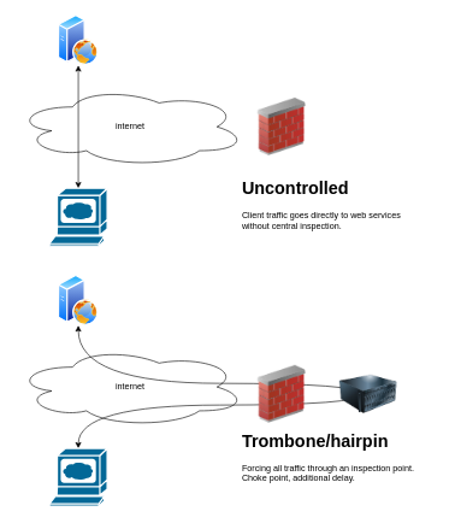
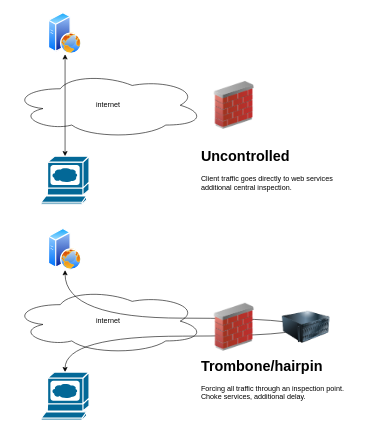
  <mxCell id="0" />
  <mxCell id="1" parent="0" />
  <mxCell id="2" value="internet" style="ellipse;shape=cloud;whiteSpace=wrap;html=1;fontSize=12;" vertex="1" parent="1"><mxGeometry x="20" y="120" width="320" height="110" as="geometry" /></mxCell>
  <mxCell id="3" value="internet" style="ellipse;shape=cloud;whiteSpace=wrap;html=1;fontSize=12;" vertex="1" parent="1"><mxGeometry x="20" y="480" width="320" height="110" as="geometry" /></mxCell>
  <mxCell id="4" value="" style="aspect=fixed;perimeter=ellipsePerimeter;html=1;align=center;shadow=0;dashed=0;spacingTop=3;image;image=img/lib/active_directory/web_server.svg;fontSize=12;" vertex="1" parent="1"><mxGeometry x="80" y="20" width="56" height="70" as="geometry" /></mxCell>
  <mxCell id="5" value="" style="endArrow=classic;startArrow=classic;html=1;exitX=0.5;exitY=1;exitDx=0;exitDy=0;entryX=0.5;entryY=0;entryDx=0;entryDy=0;entryPerimeter=0;" edge="1" parent="1" target="6" source="4"><mxGeometry width="50" height="50" relative="1" as="geometry"><mxPoint x="120" y="100" as="sourcePoint" /><mxPoint x="108" y="320" as="targetPoint" /></mxGeometry></mxCell>
  <mxCell id="6" value="" style="shape=mxgraph.cisco.computers_and_peripherals.web_browser;html=1;pointerEvents=1;dashed=0;fillColor=#036897;strokeColor=#ffffff;strokeWidth=2;verticalLabelPosition=bottom;verticalAlign=top;align=center;outlineConnect=0;" vertex="1" parent="1"><mxGeometry x="68" y="260" width="80" height="80" as="geometry" /></mxCell>
  <mxCell id="7" value="" style="image;html=1;image=img/lib/clip_art/networking/Firewall_02_128x128.png" vertex="1" parent="1"><mxGeometry x="350" y="135" width="80" height="80" as="geometry" /></mxCell>
  <mxCell id="8" value="" style="aspect=fixed;perimeter=ellipsePerimeter;html=1;align=center;shadow=0;dashed=0;spacingTop=3;image;image=img/lib/active_directory/web_server.svg;fontSize=12;" vertex="1" parent="1"><mxGeometry x="80" y="380" width="56" height="70" as="geometry" /></mxCell>
  <mxCell id="9" value="" style="endArrow=classic;startArrow=classic;html=1;exitX=0.5;exitY=1;exitDx=0;exitDy=0;entryX=0.5;entryY=0;entryDx=0;entryDy=0;entryPerimeter=0;edgeStyle=orthogonalEdgeStyle;elbow=vertical;curved=1;" edge="1" parent="1" source="8" target="10"><mxGeometry width="50" height="50" relative="1" as="geometry"><mxPoint x="120" y="460" as="sourcePoint" /><mxPoint x="108" y="680" as="targetPoint" /><Array as="points"><mxPoint x="108" y="530" /><mxPoint x="500" y="530" /><mxPoint x="500" y="560" /><mxPoint x="108" y="560" /></Array></mxGeometry></mxCell>
  <mxCell id="10" value="" style="shape=mxgraph.cisco.computers_and_peripherals.web_browser;html=1;pointerEvents=1;dashed=0;fillColor=#036897;strokeColor=#ffffff;strokeWidth=2;verticalLabelPosition=bottom;verticalAlign=top;align=center;outlineConnect=0;" vertex="1" parent="1"><mxGeometry x="68" y="620" width="80" height="80" as="geometry" /></mxCell>
  <mxCell id="11" value="" style="image;html=1;image=img/lib/clip_art/networking/Firewall_02_128x128.png" vertex="1" parent="1"><mxGeometry x="350" y="505" width="80" height="80" as="geometry" /></mxCell>
  <mxCell id="12" value="" style="image;html=1;image=img/lib/clip_art/computers/Server_128x128.png" vertex="1" parent="1"><mxGeometry x="470" y="505" width="80" height="80" as="geometry" /></mxCell>
- <mxCell id="13" value="&lt;h1&gt;Uncontrolled&lt;/h1&gt;&lt;p&gt;Client traffic goes directly to web services without central inspection.&lt;/p&gt;" style="text;html=1;strokeColor=none;fillColor=none;spacing=5;spacingTop=-20;whiteSpace=wrap;overflow=hidden;rounded=0;" vertex="1" parent="1"><mxGeometry x="330" y="240" width="240" height="120" as="geometry" /></mxCell>
- <mxCell id="14" value="&lt;h1&gt;Trombone/hairpin&lt;/h1&gt;&lt;p&gt;Forcing all traffic through an inspection point. Choke point, additional delay.&lt;/p&gt;" style="text;html=1;strokeColor=none;fillColor=none;spacing=5;spacingTop=-20;whiteSpace=wrap;overflow=hidden;rounded=0;" vertex="1" parent="1"><mxGeometry x="330" y="590" width="270" height="120" as="geometry" /></mxCell>
+ <mxCell id="13" value="&lt;h1&gt;Uncontrolled&lt;/h1&gt;&lt;p&gt;Client traffic goes directly to web services additional central inspection.&lt;/p&gt;" style="text;html=1;strokeColor=none;fillColor=none;spacing=5;spacingTop=-20;whiteSpace=wrap;overflow=hidden;rounded=0;" vertex="1" parent="1"><mxGeometry x="330" y="240" width="240" height="120" as="geometry" /></mxCell>
+ <mxCell id="14" value="&lt;h1&gt;Trombone/hairpin&lt;/h1&gt;&lt;p&gt;Forcing all traffic through an inspection point. Choke services, additional delay.&lt;/p&gt;" style="text;html=1;strokeColor=none;fillColor=none;spacing=5;spacingTop=-20;whiteSpace=wrap;overflow=hidden;rounded=0;" vertex="1" parent="1"><mxGeometry x="330" y="590" width="270" height="120" as="geometry" /></mxCell>
